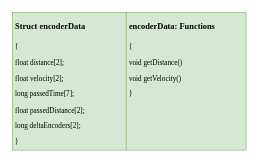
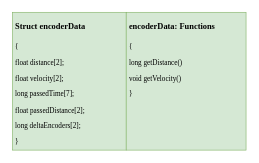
  <mxCell id="0" />
  <mxCell id="1" parent="0" />
  <mxCell id="2" value="&lt;h1&gt;&lt;font style=&quot;font-size: 14px;&quot; face=&quot;Verdana&quot;&gt;Struct encoderData&lt;/font&gt;&lt;/h1&gt;&lt;p&gt;&lt;font style=&quot;font-size: 12px;&quot; face=&quot;vWl9eP2x1LKHVzwdsh9Y&quot;&gt;{&lt;/font&gt;&lt;/p&gt;&lt;p&gt;&lt;font style=&quot;font-size: 12px;&quot; face=&quot;vWl9eP2x1LKHVzwdsh9Y&quot;&gt;&lt;span style=&quot;white-space: pre;&quot;&gt;float distance[2];&lt;/span&gt;&lt;/font&gt;&lt;/p&gt;&lt;p&gt;&lt;font style=&quot;font-size: 12px;&quot; face=&quot;vWl9eP2x1LKHVzwdsh9Y&quot;&gt;&lt;span style=&quot;white-space: pre;&quot;&gt;float velocity[2];&lt;/span&gt;&lt;/font&gt;&lt;/p&gt;&lt;p&gt;&lt;font style=&quot;font-size: 12px;&quot; face=&quot;vWl9eP2x1LKHVzwdsh9Y&quot;&gt;&lt;span style=&quot;white-space: pre;&quot;&gt;long passedTime[7];&lt;/span&gt;&lt;/font&gt;&lt;/p&gt;&lt;p&gt;&lt;font style=&quot;font-size: 12px;&quot; face=&quot;vWl9eP2x1LKHVzwdsh9Y&quot;&gt;&lt;span style=&quot;white-space: pre;&quot;&gt;float passedDistance[2];&lt;/span&gt;&lt;/font&gt;&lt;/p&gt;&lt;p&gt;&lt;font face=&quot;vWl9eP2x1LKHVzwdsh9Y&quot;&gt;&lt;span style=&quot;white-space: pre;&quot;&gt;long deltaEncoders[2];&lt;/span&gt;&lt;/font&gt;&lt;br&gt;&lt;/p&gt;&lt;p&gt;&lt;font style=&quot;font-size: 12px;&quot; face=&quot;vWl9eP2x1LKHVzwdsh9Y&quot;&gt;}&lt;/font&gt;&lt;/p&gt;" style="text;html=1;strokeColor=#82b366;fillColor=#d5e8d4;spacing=5;spacingTop=-20;whiteSpace=wrap;overflow=hidden;rounded=0;" vertex="1" parent="1"><mxGeometry x="20" y="20" width="190" height="230" as="geometry" /></mxCell>
- <mxCell id="3" value="&lt;h1&gt;&lt;font face=&quot;Verdana&quot;&gt;&lt;span style=&quot;font-size: 14px;&quot;&gt;encoderData: Functions&lt;/span&gt;&lt;/font&gt;&lt;/h1&gt;&lt;p&gt;&lt;font style=&quot;font-size: 12px;&quot; face=&quot;vWl9eP2x1LKHVzwdsh9Y&quot;&gt;{&lt;/font&gt;&lt;/p&gt;&lt;p&gt;&lt;font face=&quot;vWl9eP2x1LKHVzwdsh9Y&quot;&gt;&lt;span style=&quot;white-space: pre;&quot;&gt;void getDistance()&lt;/span&gt;&lt;/font&gt;&lt;/p&gt;&lt;p&gt;&lt;font face=&quot;vWl9eP2x1LKHVzwdsh9Y&quot;&gt;&lt;span style=&quot;white-space: pre;&quot;&gt;void getVelocity()&lt;/span&gt;&lt;/font&gt;&lt;/p&gt;&lt;p&gt;&lt;font style=&quot;font-size: 12px;&quot; face=&quot;vWl9eP2x1LKHVzwdsh9Y&quot;&gt;}&lt;/font&gt;&lt;/p&gt;" style="text;html=1;strokeColor=#82b366;fillColor=#d5e8d4;spacing=5;spacingTop=-20;whiteSpace=wrap;overflow=hidden;rounded=0;" vertex="1" parent="1"><mxGeometry x="210" y="20" width="200" height="230" as="geometry" /></mxCell>
+ <mxCell id="3" value="&lt;h1&gt;&lt;font face=&quot;Verdana&quot;&gt;&lt;span style=&quot;font-size: 14px;&quot;&gt;encoderData: Functions&lt;/span&gt;&lt;/font&gt;&lt;/h1&gt;&lt;p&gt;&lt;font style=&quot;font-size: 12px;&quot; face=&quot;vWl9eP2x1LKHVzwdsh9Y&quot;&gt;{&lt;/font&gt;&lt;/p&gt;&lt;p&gt;&lt;font face=&quot;vWl9eP2x1LKHVzwdsh9Y&quot;&gt;&lt;span style=&quot;white-space: pre;&quot;&gt;long getDistance()&lt;/span&gt;&lt;/font&gt;&lt;/p&gt;&lt;p&gt;&lt;font face=&quot;vWl9eP2x1LKHVzwdsh9Y&quot;&gt;&lt;span style=&quot;white-space: pre;&quot;&gt;void getVelocity()&lt;/span&gt;&lt;/font&gt;&lt;/p&gt;&lt;p&gt;&lt;font style=&quot;font-size: 12px;&quot; face=&quot;vWl9eP2x1LKHVzwdsh9Y&quot;&gt;}&lt;/font&gt;&lt;/p&gt;" style="text;html=1;strokeColor=#82b366;fillColor=#d5e8d4;spacing=5;spacingTop=-20;whiteSpace=wrap;overflow=hidden;rounded=0;" vertex="1" parent="1"><mxGeometry x="210" y="20" width="200" height="230" as="geometry" /></mxCell>
